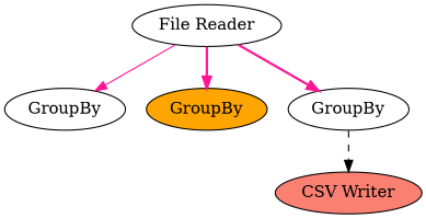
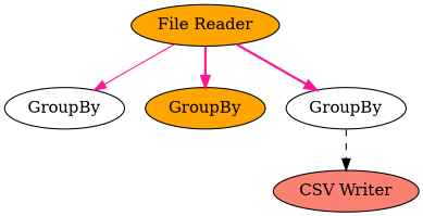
  digraph {
    rankdir=TB
    node [style=filled fillcolor=orange]
    edge [color=deeppink style=bold]
-   n1 [label="File Reader" fillcolor=white]
+   n1 [label="File Reader"]
    n2 [label=GroupBy fillcolor=white]
    n3 [label=GroupBy]
    n4 [label=GroupBy fillcolor=white]
    n5 [label="CSV Writer" fillcolor=salmon]
    n1 -> n2 [style=solid]
    n1 -> n3
    n1 -> n4
    n4 -> n5 [color=black style=dashed]
  }
